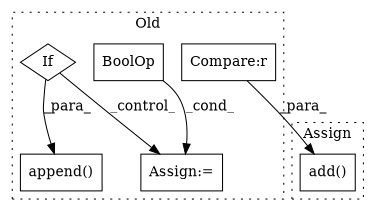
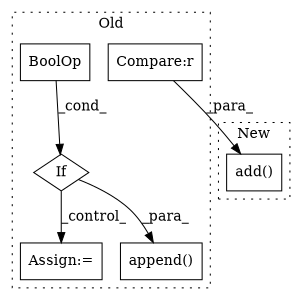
  digraph {
    node [a=75 l=3 s=2066 shape=box]
    n1 [a=72 l=49 label=BoolOp]
    n2 [a=40 l=12 label="Compare:r"]
    n3 [a=96 label=If s=2063 shape=diamond]
    n4 [a=68 label="Assign:=" s=2161]
    n5 [l="16,1" label="append()" s="2182,2199"]
    n6 [l="8,1" label="add()" s="2529,2541"]
    subgraph cluster_1 {
      label=Old
      style=dotted
      n1
      n2
      n3
      n4
      n5
    }
    subgraph cluster_2 {
-     label=Assign
+     label=New
      style=dotted
      n6
    }
-   n1 -> n4 [label=_cond_]
+   n1 -> n3 [label=_cond_]
    n2 -> n6 [label=_para_]
    n3 -> n4 [label=_control_]
    n3 -> n5 [label=_para_]
  }
